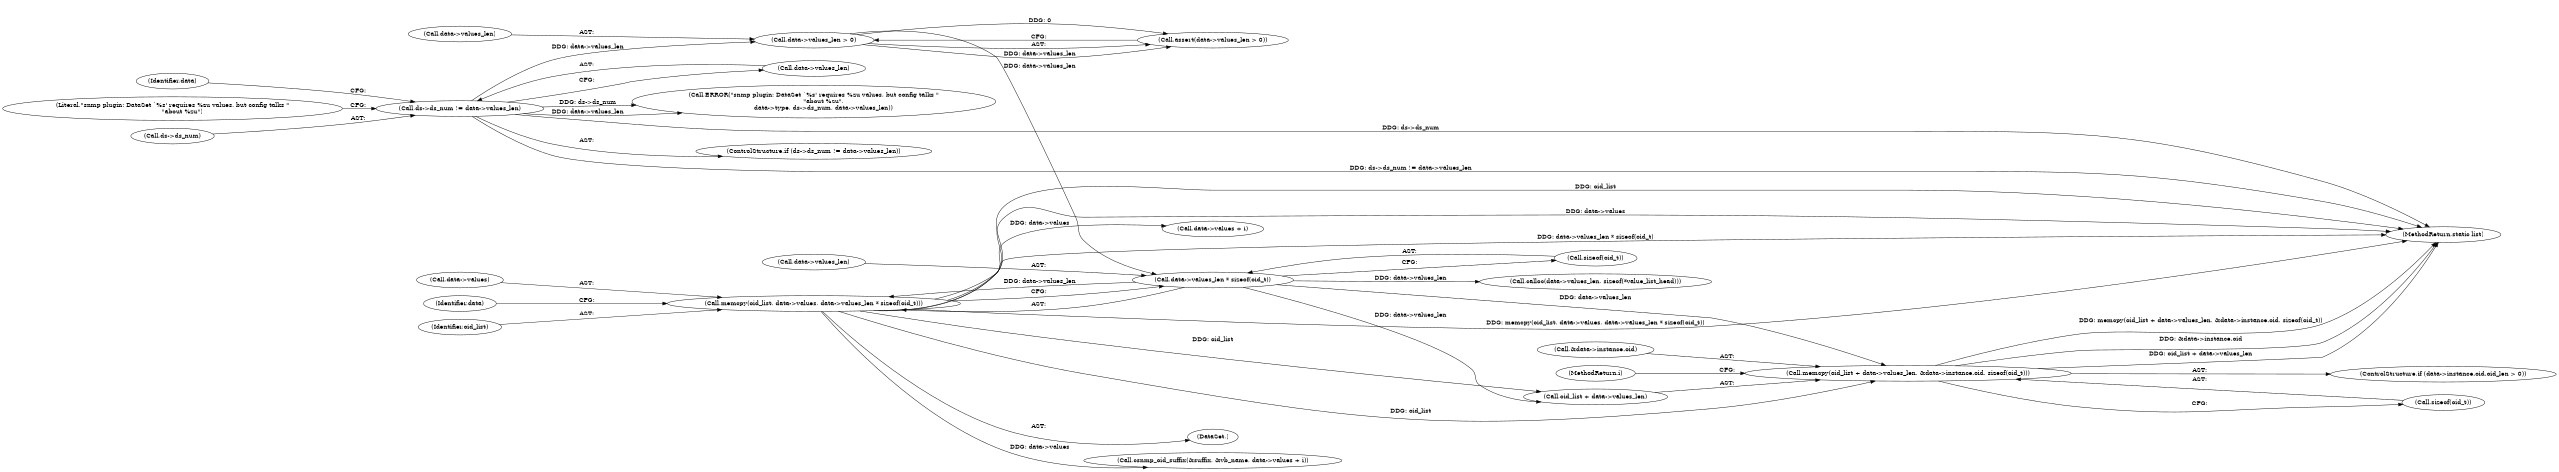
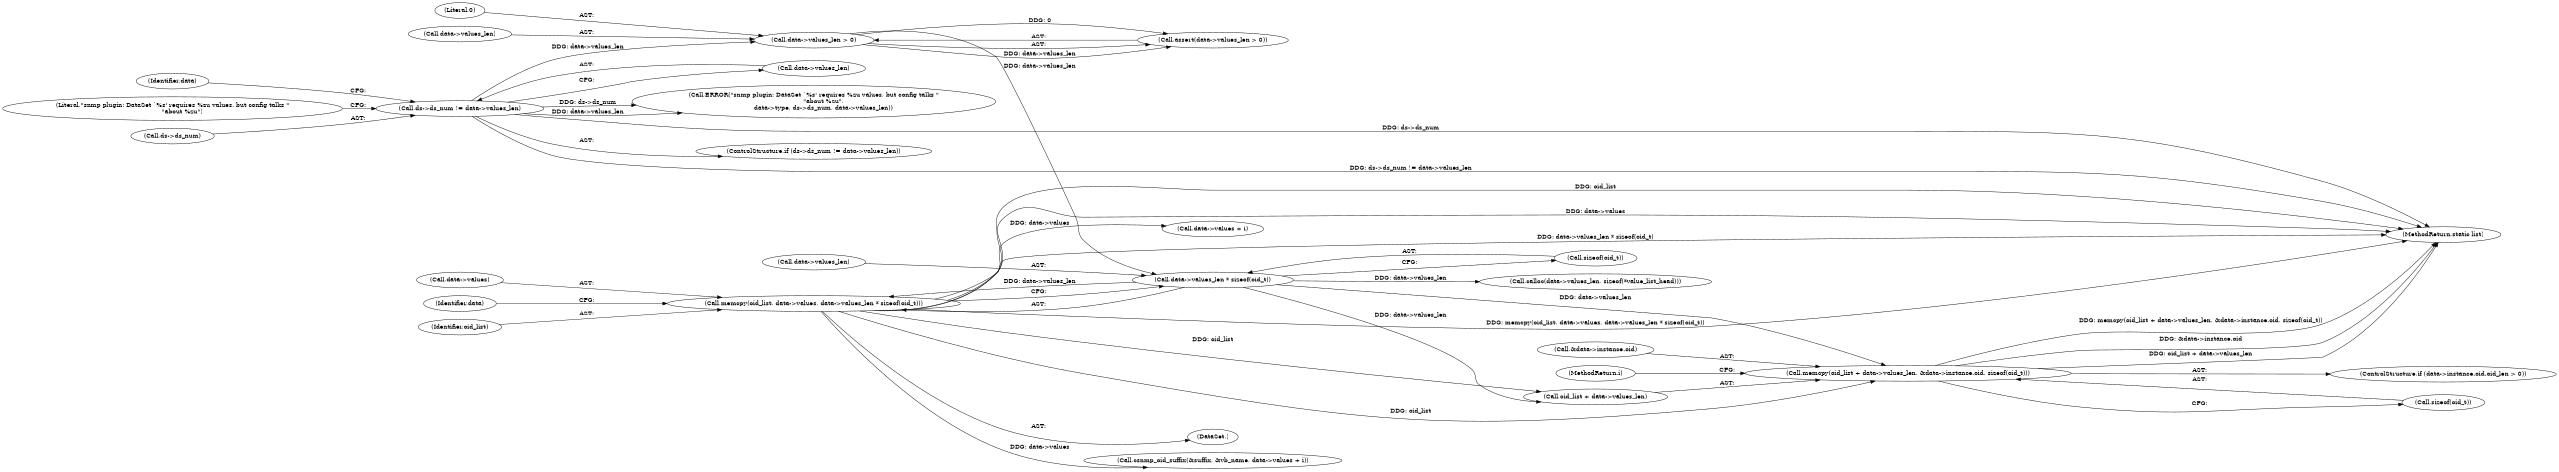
  digraph {
    rankdir=LR
    n1 [label="(Call,memcpy(oid_list + data->values_len, &data->instance.oid, sizeof(oid_t)))"]
    n2 [label="(Call,sizeof(oid_t))"]
    n3 [label="(ControlStructure,if (data->instance.oid.oid_len > 0))"]
    n4 [label="(MethodReturn,static list)"]
    n5 [label="(Call,memcpy(oid_list, data->values, data->values_len * sizeof(oid_t)))"]
    n6 [label="(Call,data->values_len * sizeof(oid_t))"]
    n7 [label="(DataSet,)"]
    n8 [label="(Call,csnmp_oid_suffix(&suffix, &vb_name, data->values + i))"]
    n9 [label="(Call,data->values + i)"]
    n10 [label="(Call,oid_list + data->values_len)"]
    n11 [label="(Call,sizeof(oid_t))"]
    n12 [label="(Call,calloc(data->values_len, sizeof(*value_list_head)))"]
    n13 [label="(Call,data->values_len > 0)"]
    n14 [label="(Call,assert(data->values_len > 0))"]
+   n15 [label="(Literal,0)"]
    n16 [label="(Call,ds->ds_num != data->values_len)"]
    n17 [label="(Call,ERROR(\"snmp plugin: DataSet `%s' requires %zu values, but config talks \"\n          \"about %zu\",\n          data->type, ds->ds_num, data->values_len))"]
    n18 [label="(Call,data->values_len)"]
    n19 [label="(ControlStructure,if (ds->ds_num != data->values_len))"]
    n20 [label="(Identifier,data)"]
    n21 [label="(Literal,\"snmp plugin: DataSet `%s' requires %zu values, but config talks \"\n          \"about %zu\")"]
    n22 [label="(Call,data->values)"]
    n23 [label="(Identifier,data)"]
    n24 [label="(Call,ds->ds_num)"]
    n25 [label="(MethodReturn,i)"]
    n26 [label="(Identifier,oid_list)"]
    n27 [label="(Call,data->values_len)"]
    n28 [label="(Call,data->values_len)"]
    n29 [label="(Call,&data->instance.oid)"]
    n1 -> n2 [label="CFG: "]
    n1 -> n3 [label="AST: "]
    n1 -> n4 [label="DDG: oid_list + data->values_len"]
    n1 -> n4 [label="DDG: memcpy(oid_list + data->values_len, &data->instance.oid, sizeof(oid_t))"]
    n1 -> n4 [label="DDG: &data->instance.oid"]
    n2 -> n1 [label="AST: "]
    n5 -> n1 [label="DDG: oid_list"]
    n5 -> n4 [label="DDG: data->values"]
    n5 -> n4 [label="DDG: data->values_len * sizeof(oid_t)"]
    n5 -> n4 [label="DDG: memcpy(oid_list, data->values, data->values_len * sizeof(oid_t))"]
    n5 -> n4 [label="DDG: oid_list"]
    n5 -> n6 [label="CFG: "]
    n5 -> n7 [label="AST: "]
    n5 -> n8 [label="DDG: data->values"]
    n5 -> n9 [label="DDG: data->values"]
    n5 -> n10 [label="DDG: oid_list"]
    n6 -> n1 [label="DDG: data->values_len"]
    n6 -> n5 [label="AST: "]
    n6 -> n5 [label="DDG: data->values_len"]
    n6 -> n10 [label="DDG: data->values_len"]
    n6 -> n11 [label="CFG: "]
    n6 -> n12 [label="DDG: data->values_len"]
    n10 -> n1 [label="AST: "]
    n11 -> n6 [label="AST: "]
    n13 -> n6 [label="DDG: data->values_len"]
    n13 -> n14 [label="AST: "]
    n13 -> n14 [label="DDG: data->values_len"]
    n13 -> n14 [label="DDG: 0"]
-   n14 -> n13 [label="CFG: "]
+   n14 -> n13 [label="AST: "]
+   n15 -> n13 [label="AST: "]
    n16 -> n4 [label="DDG: ds->ds_num != data->values_len"]
    n16 -> n4 [label="DDG: ds->ds_num"]
    n16 -> n13 [label="DDG: data->values_len"]
    n16 -> n17 [label="DDG: ds->ds_num"]
    n16 -> n17 [label="DDG: data->values_len"]
    n16 -> n18 [label="CFG: "]
    n16 -> n19 [label="AST: "]
    n18 -> n16 [label="AST: "]
    n20 -> n16 [label="CFG: "]
    n21 -> n16 [label="CFG: "]
    n22 -> n5 [label="AST: "]
    n23 -> n5 [label="CFG: "]
    n24 -> n16 [label="AST: "]
    n25 -> n1 [label="CFG: "]
    n26 -> n5 [label="AST: "]
    n27 -> n6 [label="AST: "]
    n28 -> n13 [label="AST: "]
    n29 -> n1 [label="AST: "]
  }
